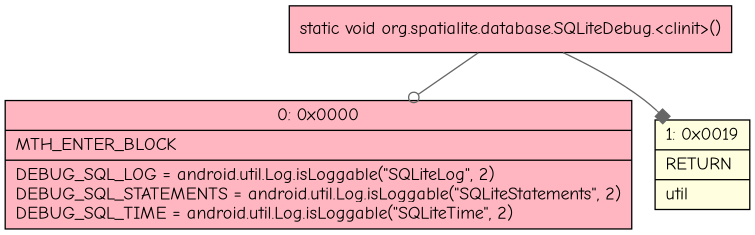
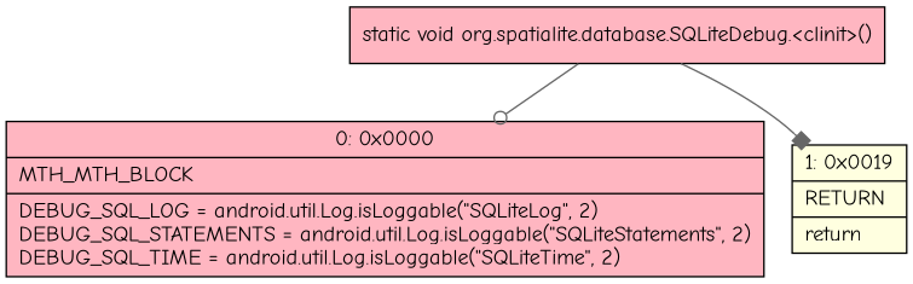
  digraph {
    fontname="Comic Neue"
    node [fillcolor=lightpink fontname="Comic Neue" shape=record style=filled]
    edge [color=gray40 fontname="Comic Neue"]
-   n1 [label="{0\:\ 0x0000|MTH_ENTER_BLOCK\l|DEBUG_SQL_LOG = android.util.Log.isLoggable(\"SQLiteLog\", 2)\lDEBUG_SQL_STATEMENTS = android.util.Log.isLoggable(\"SQLiteStatements\", 2)\lDEBUG_SQL_TIME = android.util.Log.isLoggable(\"SQLiteTime\", 2)\l}"]
-   n2 [fillcolor=lightyellow label="{1\:\ 0x0019|RETURN\l|util\l}"]
+   n1 [label="{0\:\ 0x0000|MTH_MTH_BLOCK\l|DEBUG_SQL_LOG = android.util.Log.isLoggable(\"SQLiteLog\", 2)\lDEBUG_SQL_STATEMENTS = android.util.Log.isLoggable(\"SQLiteStatements\", 2)\lDEBUG_SQL_TIME = android.util.Log.isLoggable(\"SQLiteTime\", 2)\l}"]
+   n2 [fillcolor=lightyellow label="{1\:\ 0x0019|RETURN\l|return\l}"]
    n3 [label="{static void org.spatialite.database.SQLiteDebug.\<clinit\>() }"]
    n3 -> n1 [arrowhead=odot]
    n3 -> n2 [arrowhead=box]
  }
